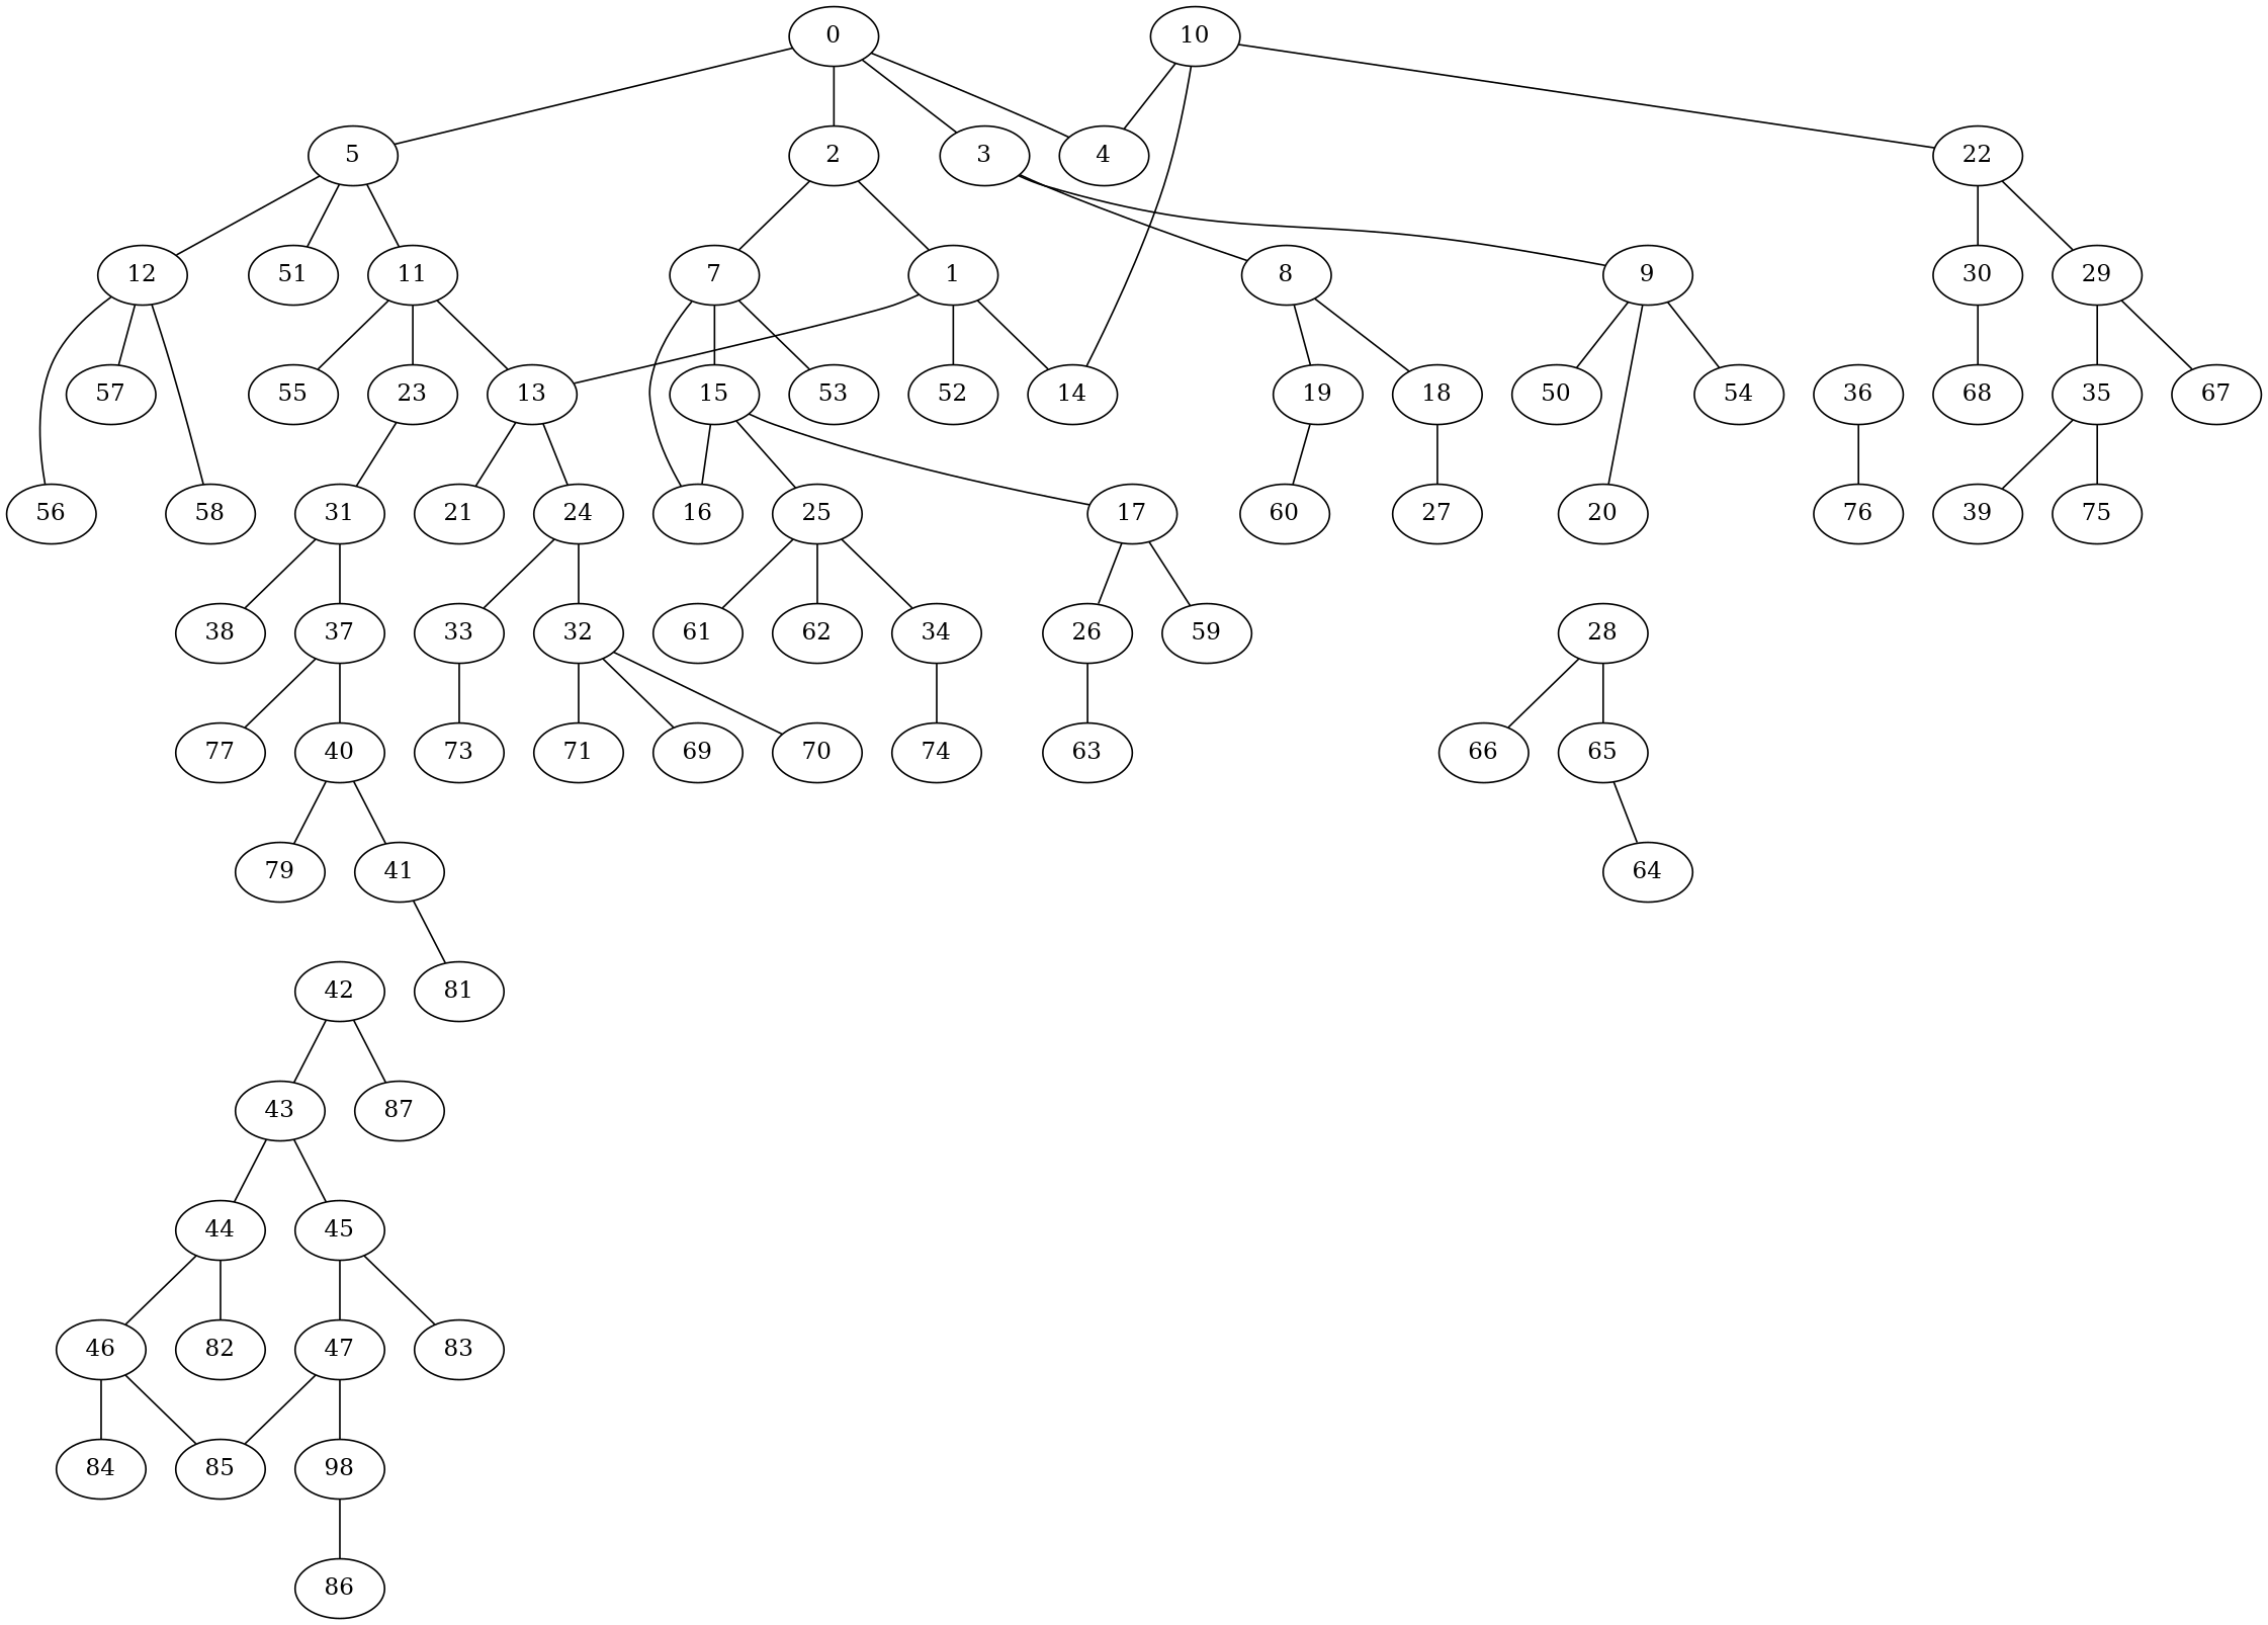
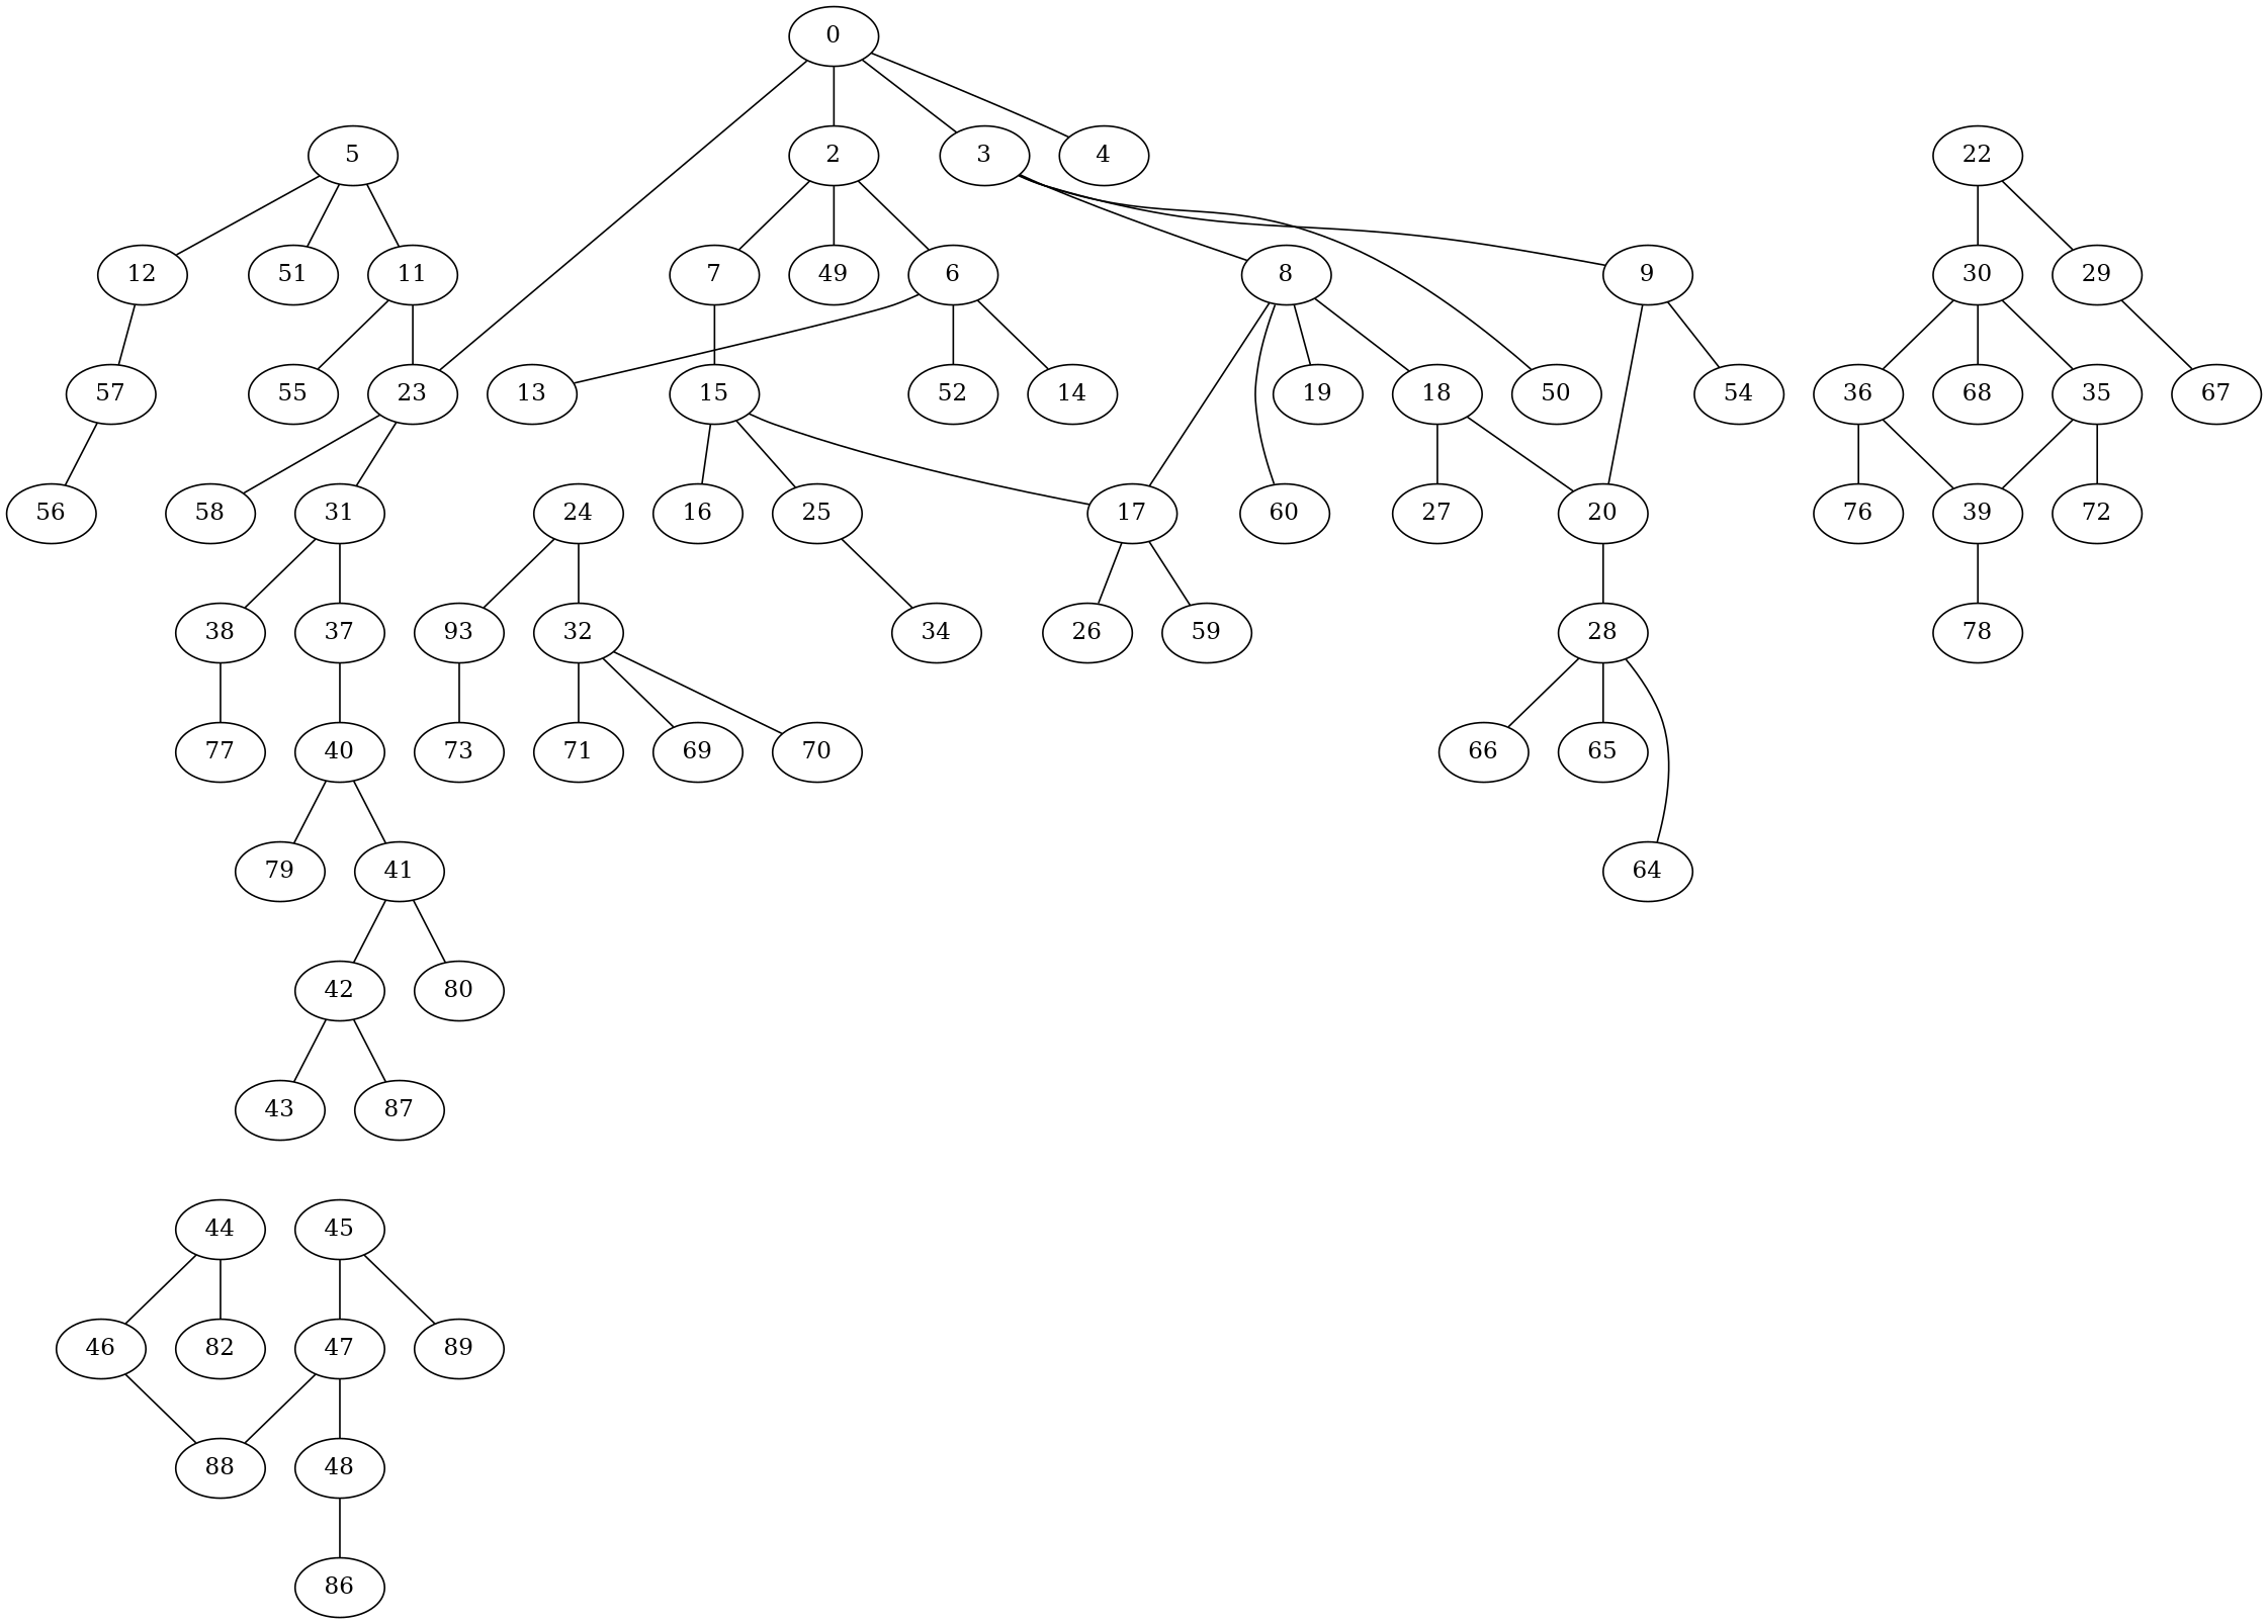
  graph {
    node [chem=C]
    edge [valence=1]
    n1 [label=0]
    2
    3
    4 [chem=O]
    5
-   6 [label=1]
+   6
    7
+   49 [chem=H]
    8
    9
    50 [chem=H]
    11
    12
    51 [chem=H]
    13
    14 [chem=O]
    52 [chem=H]
    15
    16 [chem=O]
-   53 [chem=H]
    17
    18
    19 [chem=O]
    20
    54 [chem=H]
    23 [chem=O]
    55 [chem=H]
    56 [chem=H]
    57 [chem=H]
    58 [chem=H]
-   21 [chem=O]
    24
    25
    26 [chem=O]
    59 [chem=H]
    27 [chem=O]
    60 [chem=H]
    28
    31
    32
-   33
+   33 [label=93]
    34 [chem=O]
-   61 [chem=H]
-   62 [chem=H]
-   63 [chem=H]
    64 [chem=H]
    65 [chem=H]
    66 [chem=H]
-   10
    22
    29
    30
    35
    67 [chem=H]
    36
    68 [chem=H]
    37
    38 [chem=O]
    69 [chem=H]
    70 [chem=H]
    71 [chem=H]
    73 [chem=H]
-   74 [chem=H]
    39
-   75 [chem=H]
+   75 [chem=H label=72]
    76 [chem=H]
    40
    77 [chem=H]
+   78 [chem=H]
    41
    79 [chem=H]
    42
-   80 [chem=H label=81]
+   80 [chem=H]
    43
    n75 [chem=H label=87]
    44
    45
    46
    82 [chem=H]
    47
-   83 [chem=H]
-   84 [chem=H]
-   85 [chem=H]
-   48 [label=98]
+   83 [chem=H label=89]
+   85 [chem=H label=88]
+   48
    86 [chem=H]
    n1 -- 2
    n1 -- 3
    n1 -- 4
-   n1 -- 5
+   n1 -- 23
    2 -- 6
    2 -- 7
+   2 -- 49
    3 -- 8
    3 -- 9
-   9 -- 50
+   3 -- 50
    5 -- 11
    5 -- 12
    5 -- 51
    6 -- 13
    6 -- 14
    6 -- 52
    7 -- 15
-   7 -- 16
-   7 -- 53
+   8 -- 17
    8 -- 18
    8 -- 19
    9 -- 20 [valence=2]
    9 -- 54
-   11 -- 13
    11 -- 23
    11 -- 55
-   12 -- 56
+   57 -- 56
    12 -- 57
-   12 -- 58
-   13 -- 21
-   13 -- 24
+   23 -- 58
    15 -- 16
    15 -- 17
    15 -- 25
    17 -- 26
    17 -- 59
+   18 -- 20
    18 -- 27 [valence=2]
-   19 -- 60
+   8 -- 60
+   20 -- 28
    23 -- 31
    24 -- 32
    24 -- 33 [valence=2]
    25 -- 34
-   25 -- 61
-   25 -- 62
-   26 -- 63
-   65 -- 64
+   28 -- 64
    28 -- 65
    28 -- 66
    31 -- 37
    31 -- 38 [valence=2]
    32 -- 69
    32 -- 70
    32 -- 71
    33 -- 73
-   34 -- 74
-   10 -- 4
-   10 -- 14
-   10 -- 22
    22 -- 29
    22 -- 30 [valence=2]
-   29 -- 35 [valence=2]
+   30 -- 35 [valence=2]
    29 -- 67
+   30 -- 36
    30 -- 68
    35 -- 39
    35 -- 75
+   36 -- 39 [valence=2]
    36 -- 76
    37 -- 40 [valence=2]
-   37 -- 77
+   38 -- 77
+   39 -- 78
    40 -- 41
    40 -- 79
+   41 -- 42 [valence=2]
    41 -- 80
    42 -- 43
    42 -- n75
-   43 -- 44
-   43 -- 45 [valence=2]
    44 -- 46 [valence=2]
    44 -- 82
    45 -- 47
    45 -- 83
-   46 -- 84
    46 -- 85
    47 -- 85
    47 -- 48 [valence=2]
    48 -- 86
  }
